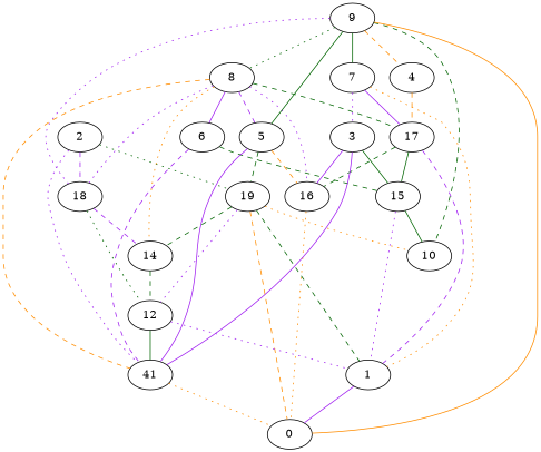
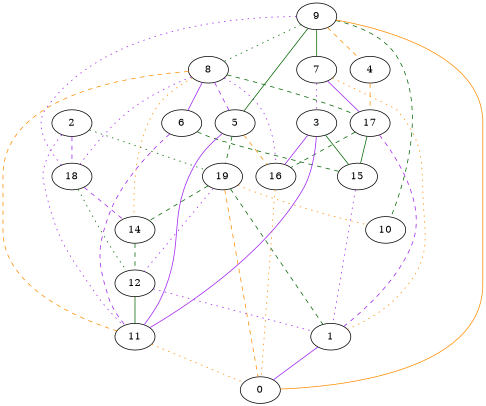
  digraph {
    edge [color=purple dir=none style=dashed]
    2
    18
-   11 [label=41]
+   11
    19
    14
    12
    6
    15
    10
    1
    8
    16
    17
    5
    0
    9
    4
    7
    3
    subgraph sub_1 {
      2
      18
      11
      19
      14
      12
      6
      15
      10
      1
      8
      16
      17
      5
      0
      9
      4
      7
      3
    }
    2 -> 18
    2 -> 11 [style=dotted]
    2 -> 19 [color=darkgreen style=dotted]
    18 -> 14
    18 -> 12 [color=darkgreen style=dotted]
    11 -> 0 [color=darkorange style=dotted]
    19 -> 14 [color=darkgreen]
    19 -> 12 [style=dotted]
    19 -> 10 [color=darkorange style=dotted]
    19 -> 1 [color=darkgreen]
    19 -> 0 [color=darkorange]
    14 -> 12 [color=darkgreen]
    12 -> 11 [color=darkgreen style=solid]
    12 -> 1 [style=dotted]
    6 -> 11
    6 -> 15 [color=darkgreen]
-   15 -> 10 [color=darkgreen style=solid]
    15 -> 1 [style=dotted]
    1 -> 0 [style=solid]
    8 -> 18 [style=dotted]
    8 -> 11 [color=darkorange]
    8 -> 14 [color=darkorange style=dotted]
    8 -> 6 [style=solid]
    8 -> 16 [style=dotted]
    8 -> 17 [color=darkgreen]
    8 -> 5
    16 -> 0 [color=darkorange style=dotted]
    17 -> 15 [color=darkgreen style=solid]
    17 -> 1
    17 -> 16 [color=darkgreen]
    5 -> 11 [style=solid]
    5 -> 19 [color=darkgreen]
    5 -> 16 [color=darkorange]
    9 -> 18 [style=dotted]
    9 -> 10 [color=darkgreen]
    9 -> 8 [color=darkgreen style=dotted]
    9 -> 5 [color=darkgreen style=solid]
    9 -> 0 [color=darkorange style=solid]
    9 -> 4 [color=darkorange]
    9 -> 7 [color=darkgreen style=solid]
    4 -> 17 [color=darkorange]
    7 -> 1 [color=darkorange style=dotted]
    7 -> 17 [style=solid]
    7 -> 3 [style=dotted]
    3 -> 11 [style=solid]
    3 -> 15 [color=darkgreen style=solid]
    3 -> 16 [style=solid]
  }
